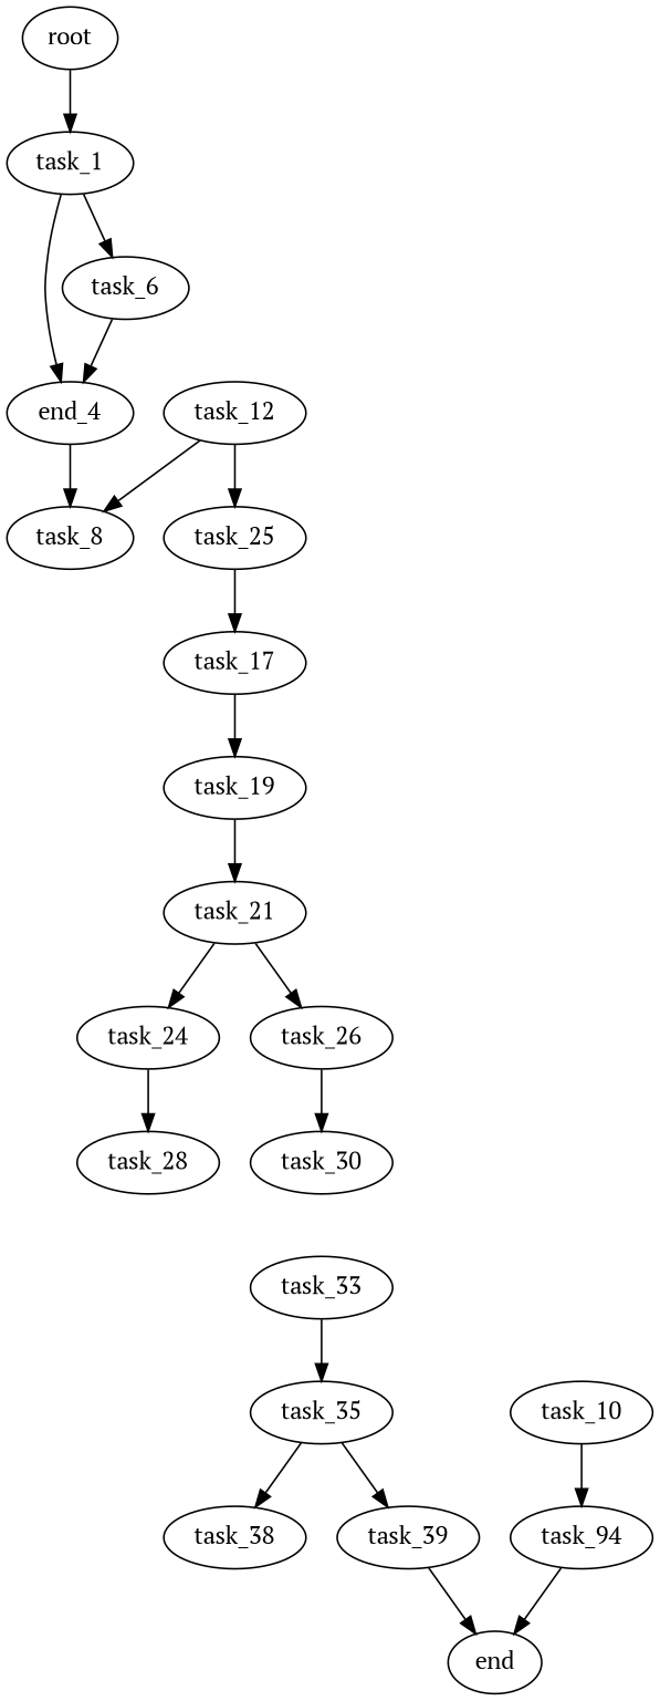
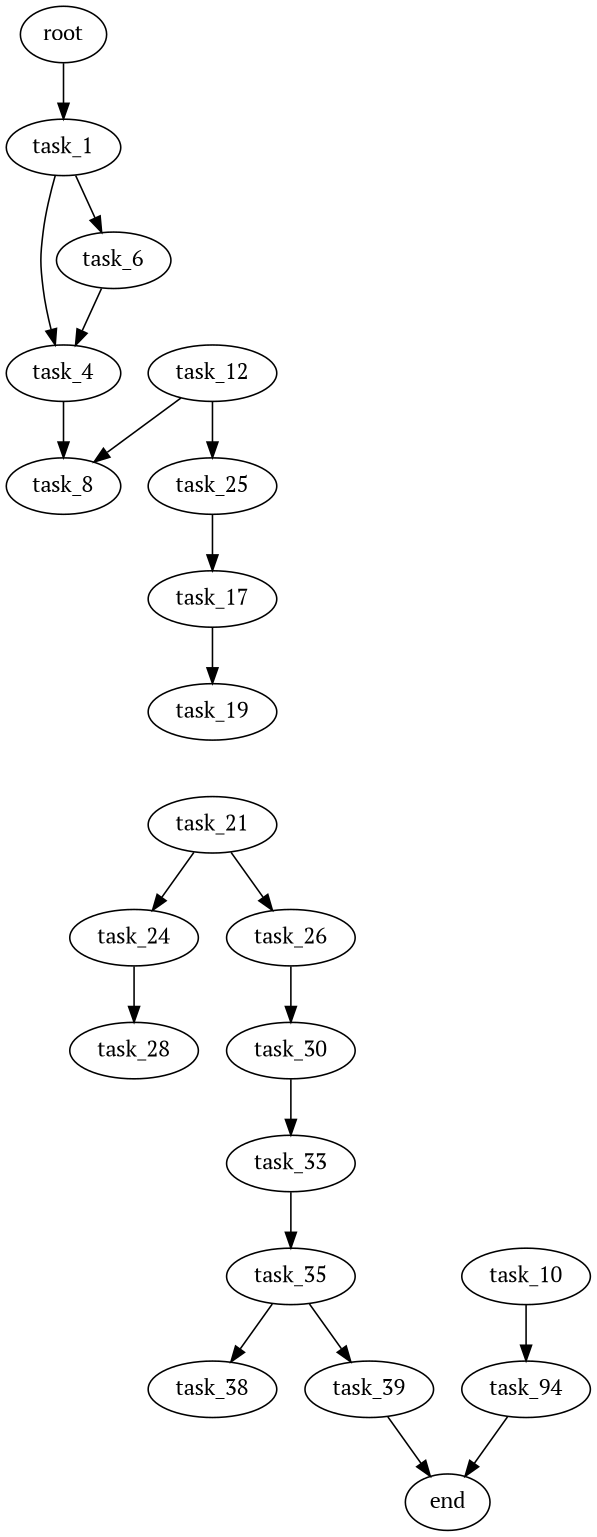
  digraph {
    fontname="PT Serif"
    node [fontname="PT Serif"]
    edge [fontname="PT Serif"]
    root
    task_1
-   task_4 [label=end_4]
+   task_4
    task_6
    task_8
    n6 [label=task_94]
    task_10
    task_12
    n9 [label=task_25]
    end
    task_17
    task_19
    task_21
    task_24
    task_26
    task_28
    task_30
    task_33
    task_35
    task_38
    task_39
    root -> task_1
    task_1 -> task_4
    task_1 -> task_6
    task_4 -> task_8
    task_6 -> task_4
    n6 -> end
    task_10 -> n6
    task_12 -> task_8
    task_12 -> n9
    n9 -> task_17
    task_17 -> task_19
-   task_19 -> task_21
    task_21 -> task_24
    task_21 -> task_26
    task_24 -> task_28
    task_26 -> task_30
+   task_30 -> task_33
    task_33 -> task_35
    task_35 -> task_38
    task_35 -> task_39
    task_39 -> end
  }
